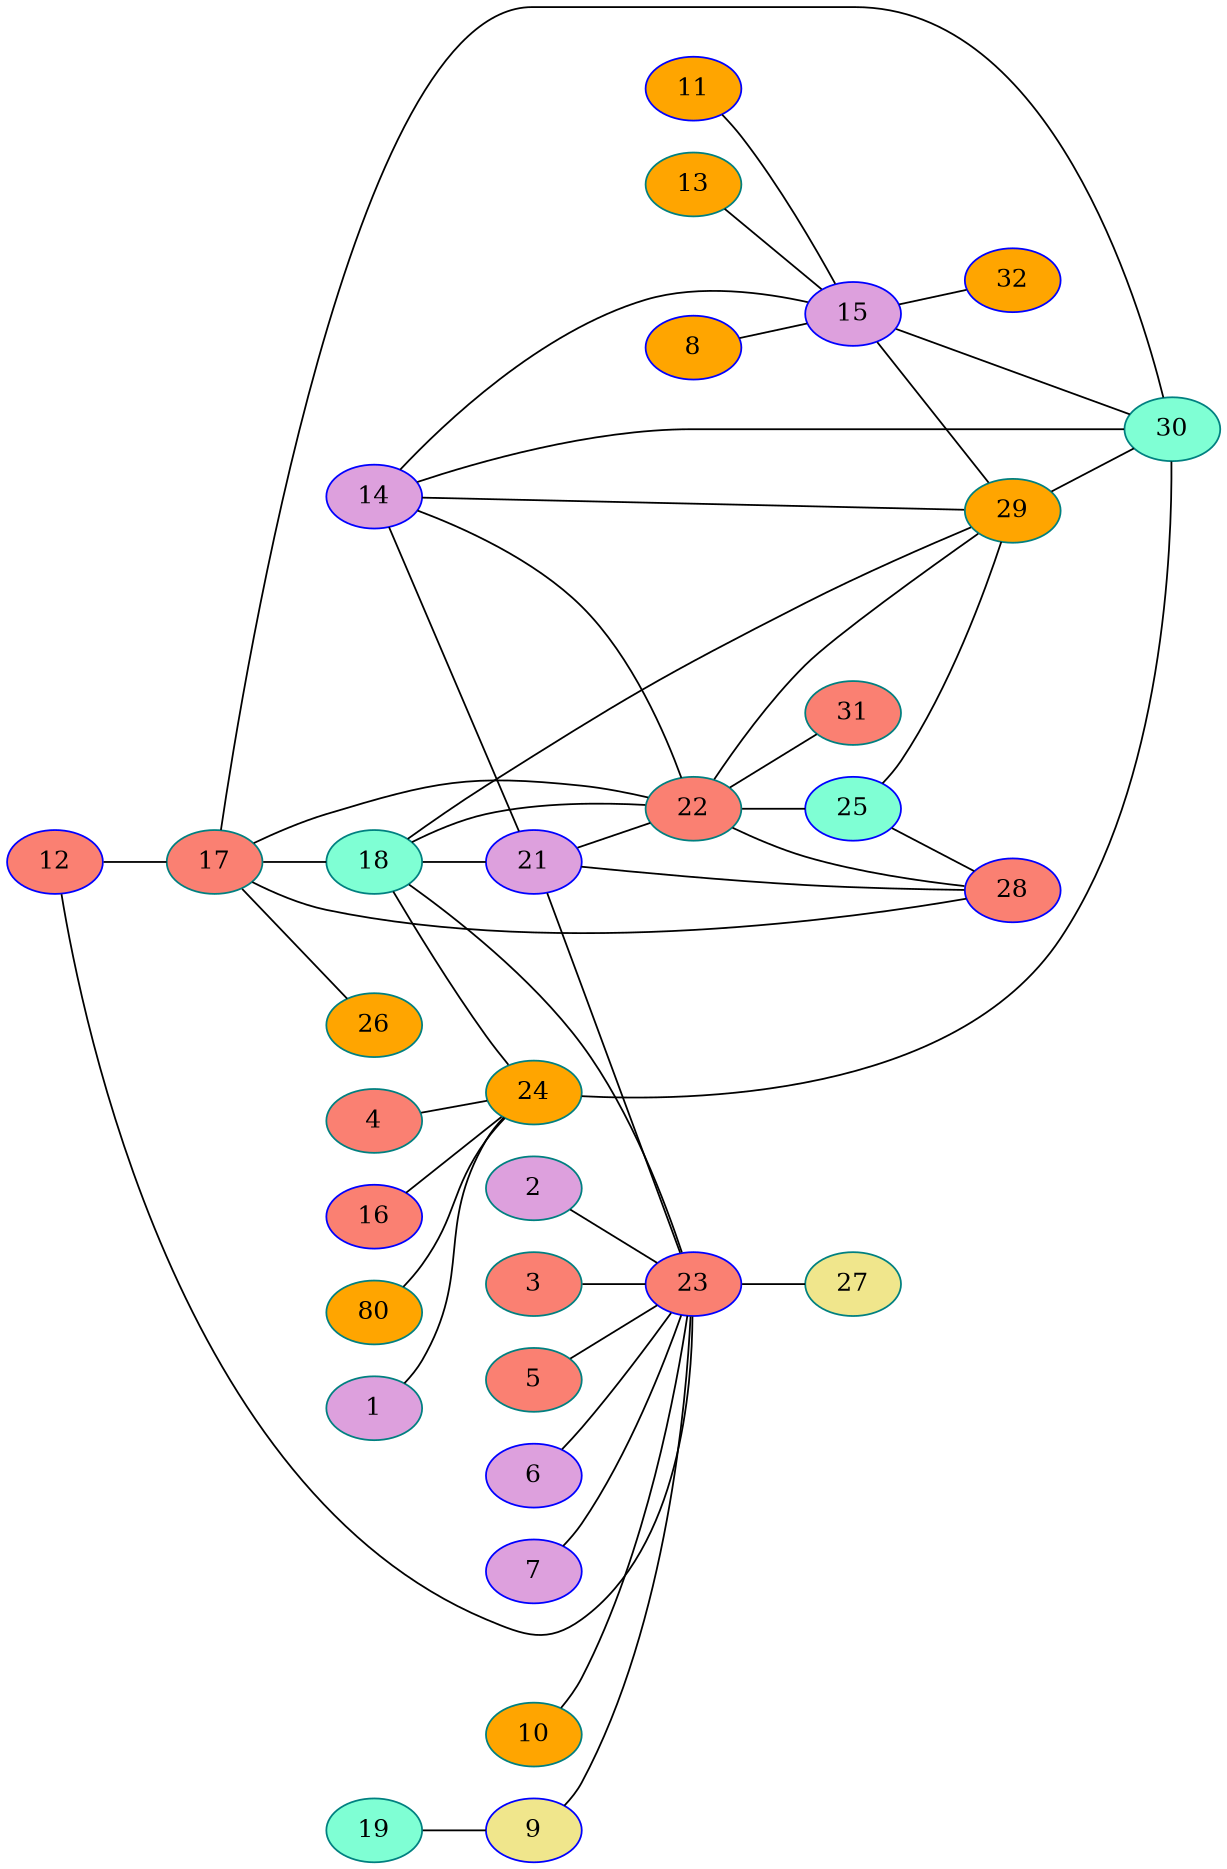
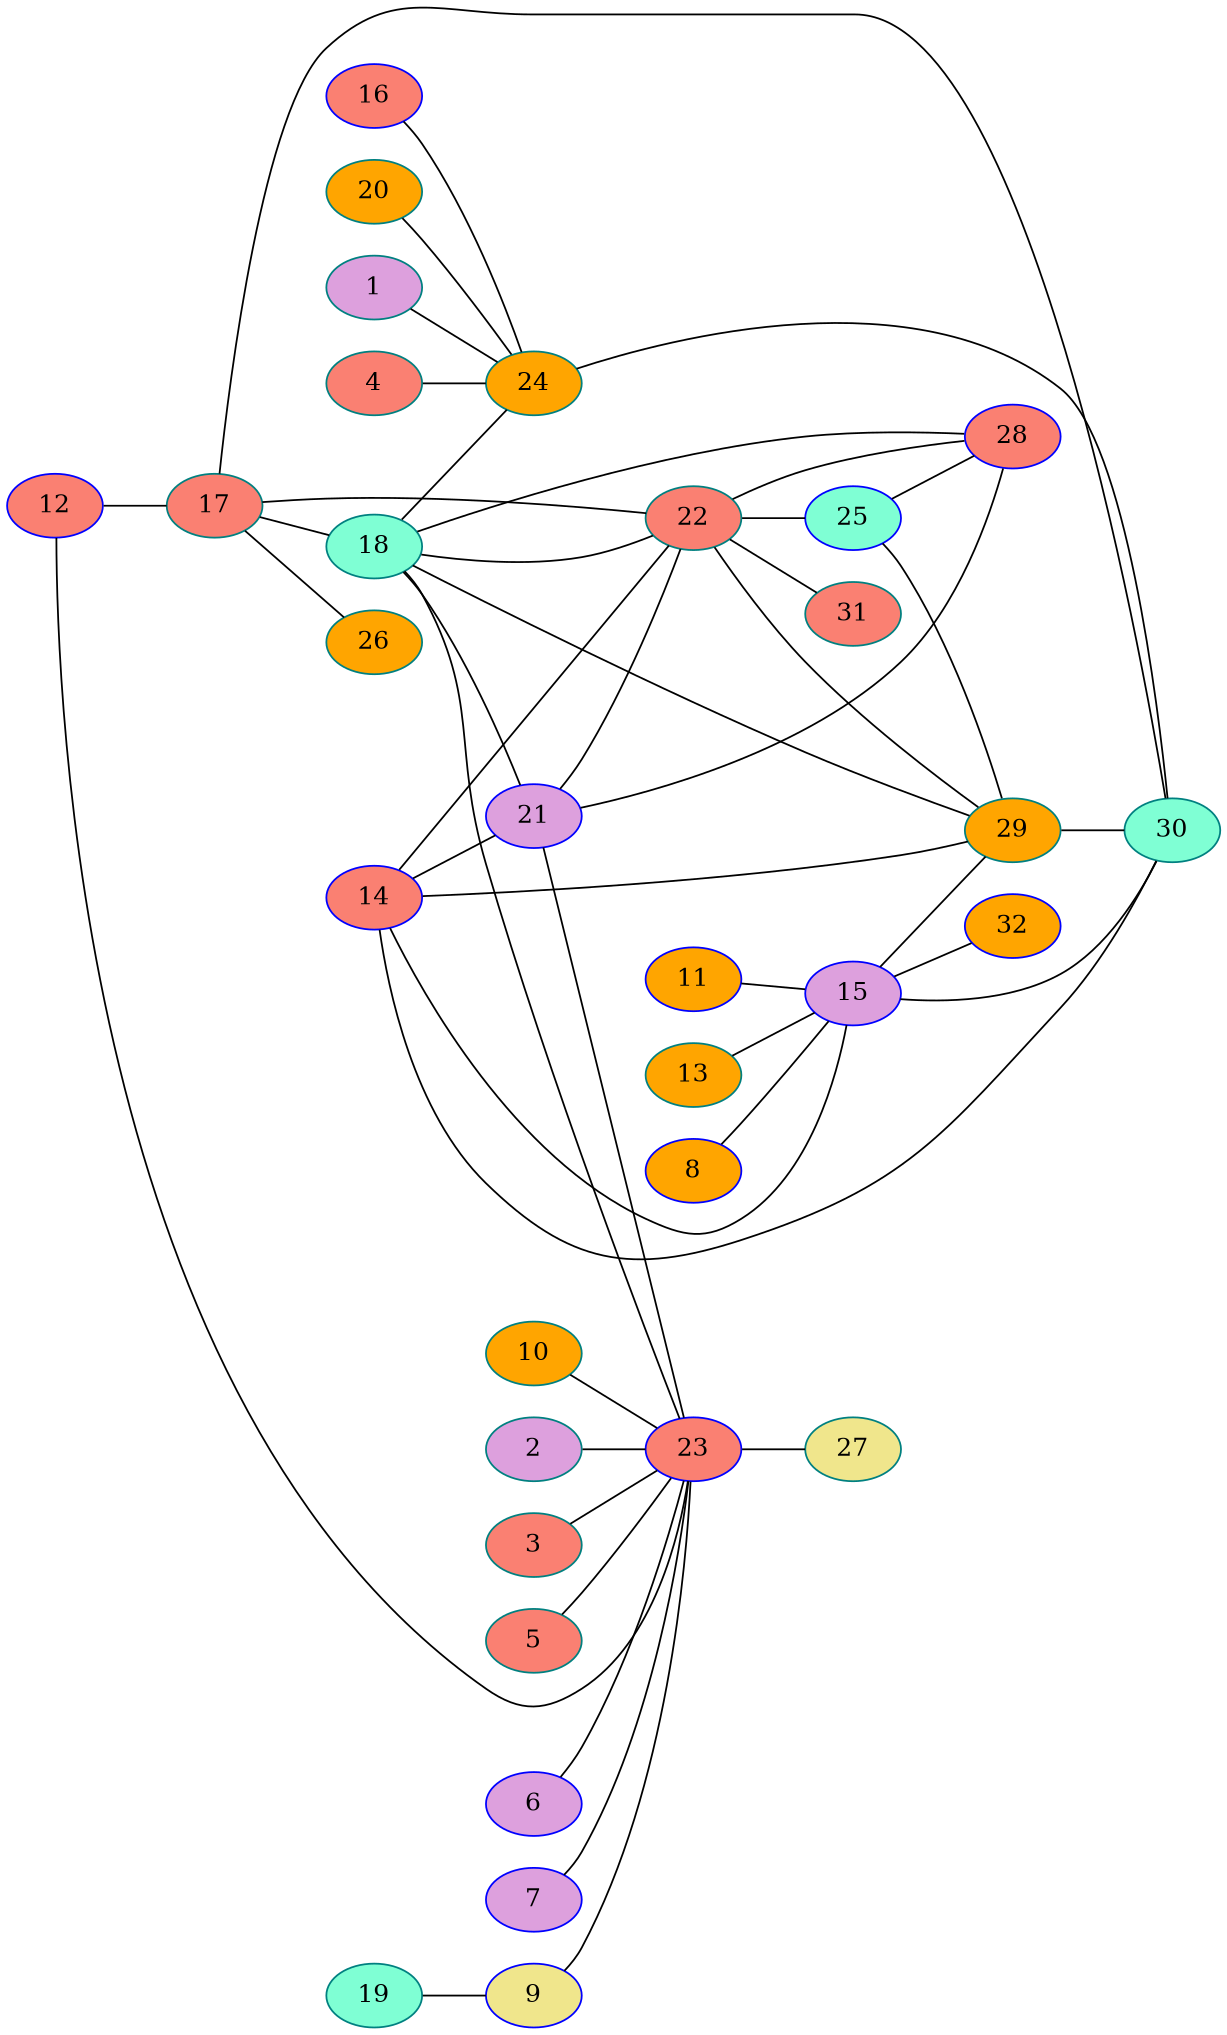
  graph {
    rankdir=LR
    node [color=teal fillcolor=salmon style=filled]
    edge [weight=1.0]
    1 [fillcolor=plum]
    24 [fillcolor=orange]
    30 [fillcolor=aquamarine]
    2 [fillcolor=plum]
    23 [color=blue]
    27 [fillcolor=khaki]
    3
    4
    5
    6 [color=blue fillcolor=plum]
    7 [color=blue fillcolor=plum]
    8 [color=blue fillcolor=orange]
    15 [color=blue fillcolor=plum]
    29 [fillcolor=orange]
    32 [color=blue fillcolor=orange]
    9 [color=blue fillcolor=khaki]
    10 [fillcolor=orange]
    11 [color=blue fillcolor=orange]
    12 [color=blue]
    17
    22
    18 [fillcolor=aquamarine]
    26 [fillcolor=orange]
    13 [fillcolor=orange]
-   14 [color=blue fillcolor=plum]
+   14 [color=blue]
    21 [color=blue fillcolor=plum]
    28 [color=blue]
    25 [color=blue fillcolor=aquamarine]
    31
    16 [color=blue]
    19 [fillcolor=aquamarine]
-   20 [fillcolor=orange label=80]
+   20 [fillcolor=orange]
    1 -- 24
    24 -- 30
    2 -- 23
    23 -- 27
    3 -- 23
    4 -- 24
    5 -- 23
    6 -- 23
    7 -- 23
    8 -- 15
    15 -- 30
    15 -- 29 [weight=2.0]
    15 -- 32
    29 -- 30 [weight=2.0]
    9 -- 23
    10 -- 23
    11 -- 15
    12 -- 23
    12 -- 17 [weight=4.0]
    17 -- 30 [weight=2.0]
    17 -- 22
    17 -- 18
    17 -- 26
    22 -- 29
    22 -- 28 [weight=3.0]
    22 -- 25 [weight=3.0]
    22 -- 31
    18 -- 24 [weight=6.0]
    18 -- 23
    18 -- 29
    18 -- 22
    18 -- 21
-   17 -- 28
+   18 -- 28
    13 -- 15
    14 -- 30
    14 -- 15
    14 -- 29 [weight=2.0]
    14 -- 22
    14 -- 21
    21 -- 23 [weight=4.0]
    21 -- 22
    21 -- 28
    25 -- 29
    25 -- 28
    16 -- 24
    19 -- 9
    20 -- 24
  }
